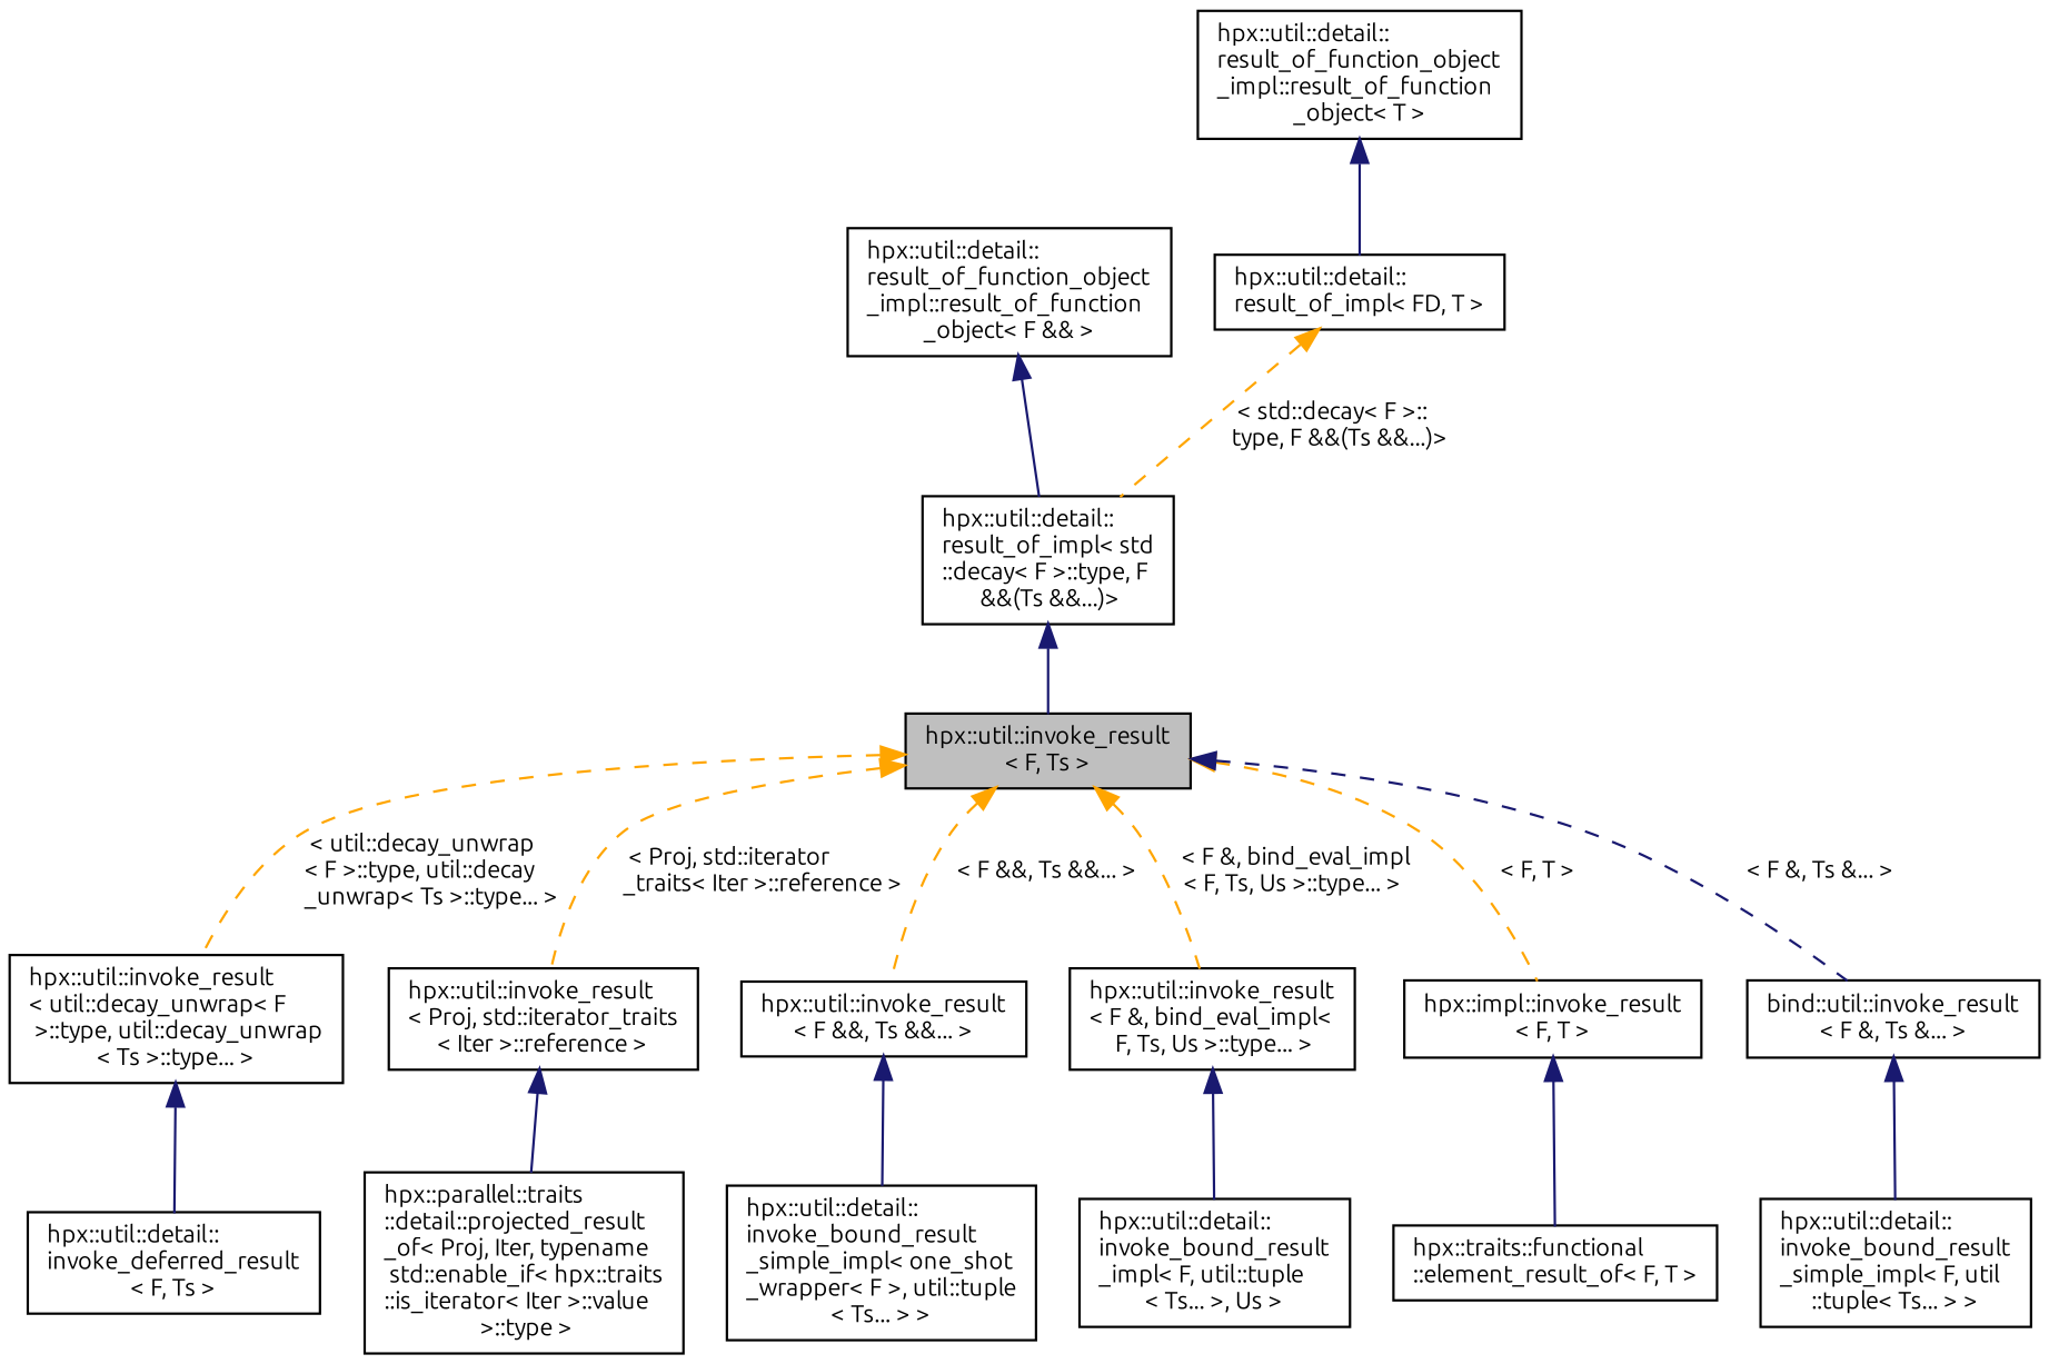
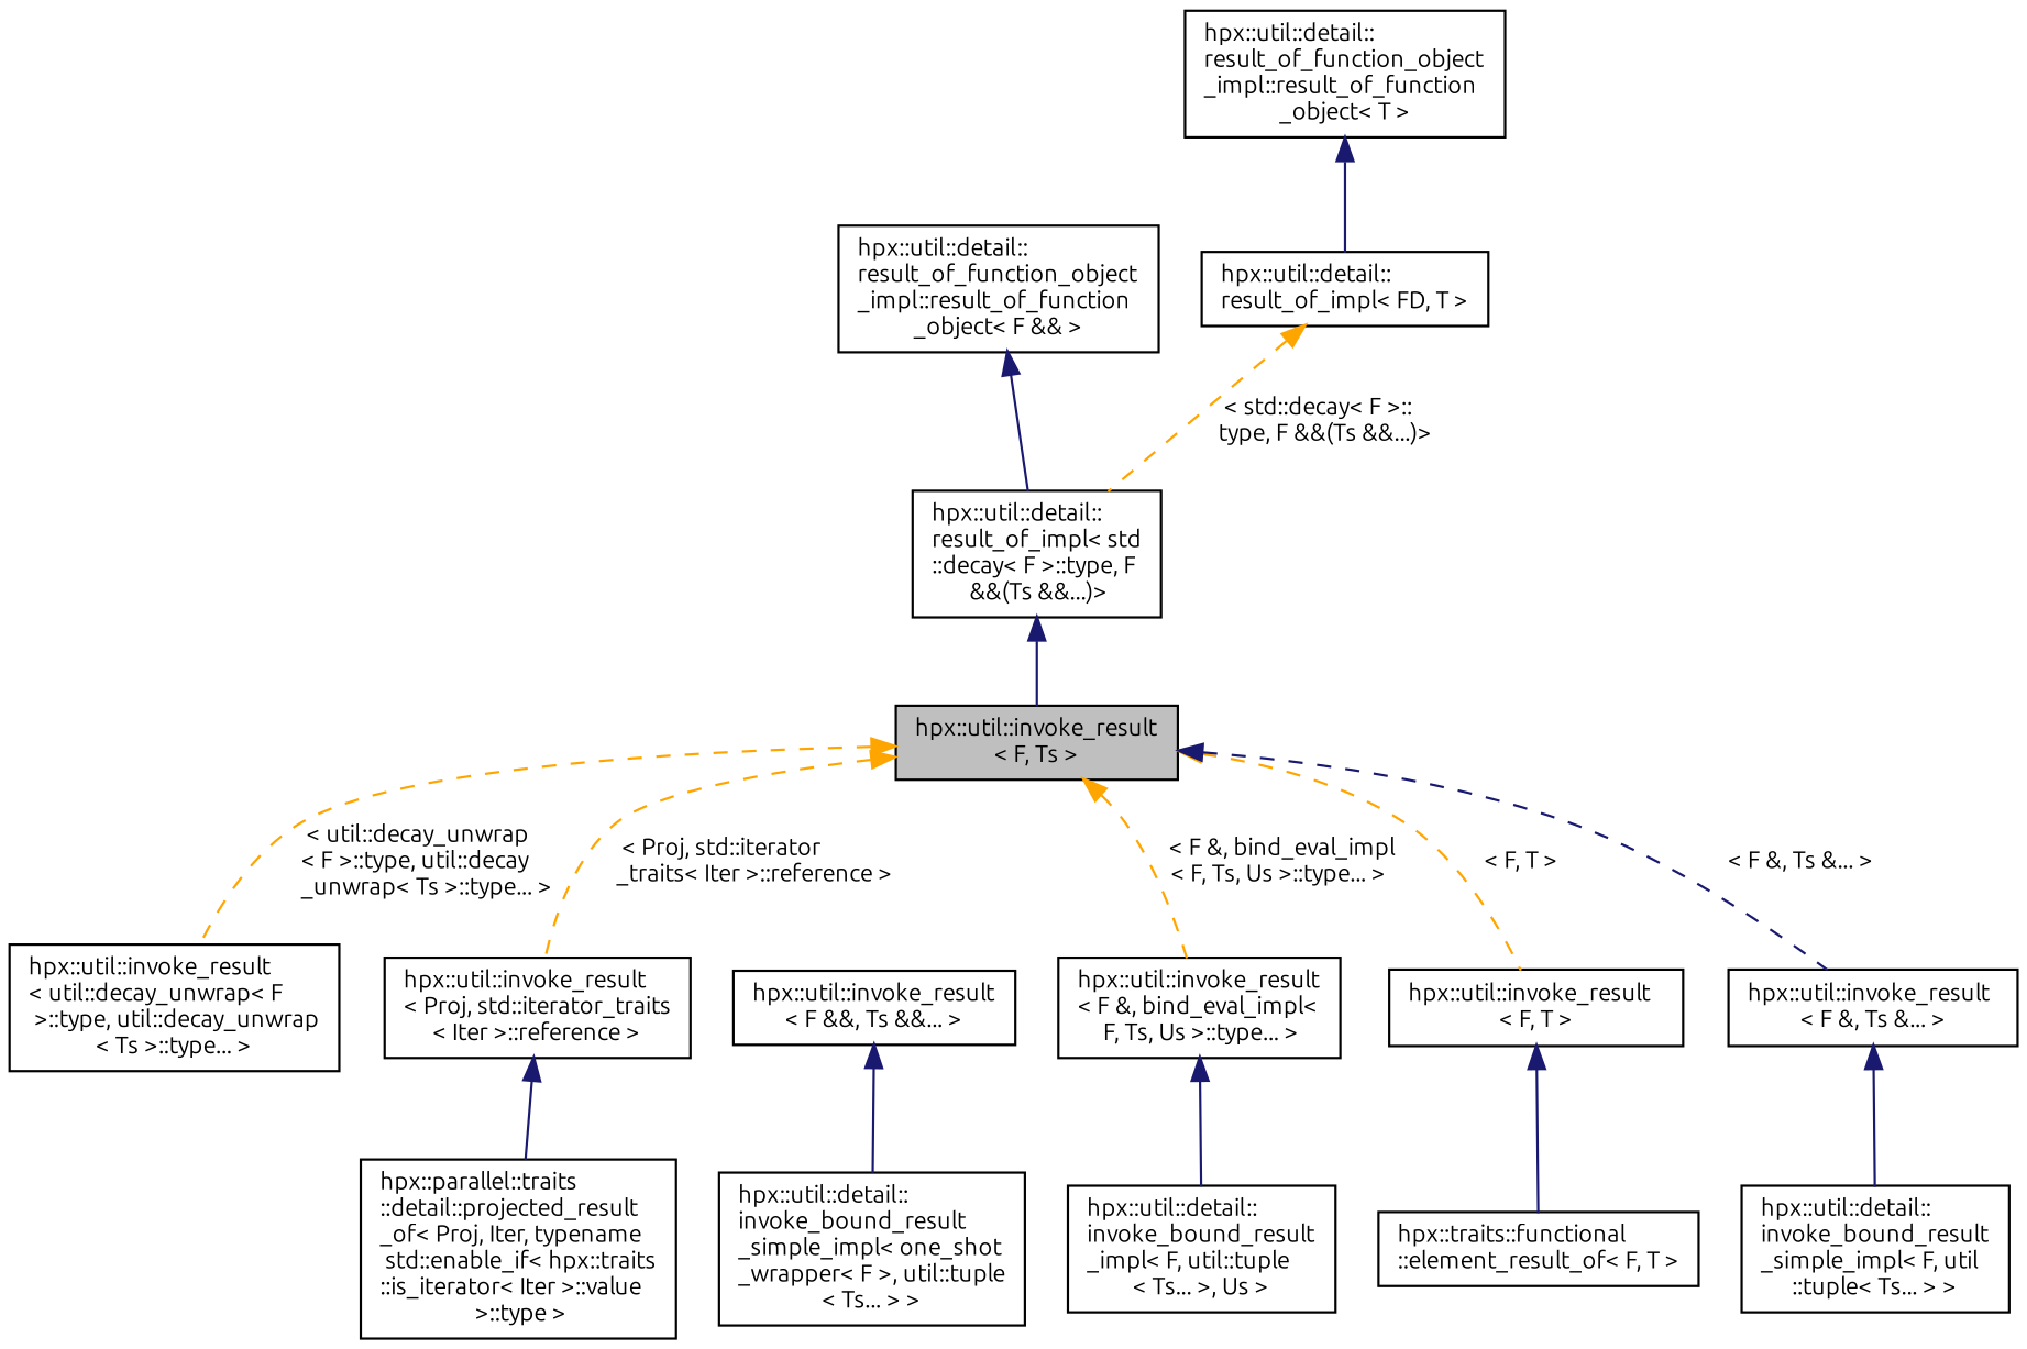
  digraph {
    fontname=Ubuntu
    rankdir=TB
    node [color=black fillcolor=white fontname=Ubuntu fontsize=10 shape=record style=filled]
    edge [color=midnightblue dir=back fontname=Ubuntu fontsize=10 labelfontname=Helvetica labelfontsize=10 style=solid]
    n1 [fillcolor=grey75 fontcolor=black height=0.2 label="hpx::util::invoke_result\l\< F, Ts \>" width=0.4]
    n2 [height=0.2 label="hpx::util::invoke_result\l\< util::decay_unwrap\< F\l \>::type, util::decay_unwrap\l\< Ts \>::type... \>" width=0.4]
    n3 [height=0.2 label="hpx::util::invoke_result\l\< Proj, std::iterator_traits\l\< Iter \>::reference \>" width=0.4]
    n4 [height=0.2 label="hpx::util::invoke_result\l\< F &&, Ts &&... \>" width=0.4]
    n5 [height=0.2 label="hpx::util::invoke_result\l\< F &, bind_eval_impl\<\l F, Ts, Us \>::type... \>" width=0.4]
-   n6 [height=0.2 label="hpx::impl::invoke_result\l\< F, T \>" width=0.4]
-   n7 [height=0.2 label="bind::util::invoke_result\l\< F &, Ts &... \>" width=0.4]
-   n8 [height=0.2 label="hpx::util::detail::\linvoke_deferred_result\l\< F, Ts \>" width=0.4]
+   n6 [height=0.2 label="hpx::util::invoke_result\l\< F, T \>" width=0.4]
+   n7 [height=0.2 label="hpx::util::invoke_result\l\< F &, Ts &... \>" width=0.4]
    n9 [height=0.2 label="hpx::parallel::traits\l::detail::projected_result\l_of\< Proj, Iter, typename\l std::enable_if\< hpx::traits\l::is_iterator\< Iter \>::value\l \>::type \>" width=0.4]
    n10 [height=0.2 label="hpx::util::detail::\linvoke_bound_result\l_simple_impl\< one_shot\l_wrapper\< F \>, util::tuple\l\< Ts... \> \>" width=0.4]
    n11 [height=0.2 label="hpx::util::detail::\linvoke_bound_result\l_impl\< F, util::tuple\l\< Ts... \>, Us \>" width=0.4]
    n12 [height=0.2 label="hpx::traits::functional\l::element_result_of\< F, T \>" width=0.4]
    n13 [height=0.2 label="hpx::util::detail::\linvoke_bound_result\l_simple_impl\< F, util\l::tuple\< Ts... \> \>" width=0.4]
    n14 [height=0.2 label="hpx::util::detail::\lresult_of_impl\< std\l::decay\< F \>::type, F\l &&(Ts &&...)\>" width=0.4]
    n15 [height=0.2 label="hpx::util::detail::\lresult_of_function_object\l_impl::result_of_function\l_object\< F && \>" width=0.4]
    n16 [height=0.2 label="hpx::util::detail::\lresult_of_impl\< FD, T \>" width=0.4]
    n17 [height=0.2 label="hpx::util::detail::\lresult_of_function_object\l_impl::result_of_function\l_object\< T \>" width=0.4]
    n1 -> n2 [color=orange label=" \< util::decay_unwrap\l\< F \>::type, util::decay\l_unwrap\< Ts \>::type... \>" style=dashed]
    n1 -> n3 [color=orange label=" \< Proj, std::iterator\l_traits\< Iter \>::reference \>" style=dashed]
-   n1 -> n4 [color=orange label=" \< F &&, Ts &&... \>" style=dashed]
    n1 -> n5 [color=orange label=" \< F &, bind_eval_impl\l\< F, Ts, Us \>::type... \>" style=dashed]
    n1 -> n6 [color=orange label=" \< F, T \>" style=dashed]
    n1 -> n7 [label=" \< F &, Ts &... \>" style=dashed]
-   n2 -> n8
    n3 -> n9
    n4 -> n10
    n5 -> n11
    n6 -> n12
    n7 -> n13
    n14 -> n1
    n15 -> n14
    n16 -> n14 [color=orange label=" \< std::decay\< F \>::\ltype, F &&(Ts &&...)\>" style=dashed]
    n17 -> n16
  }
